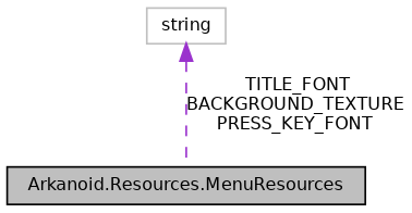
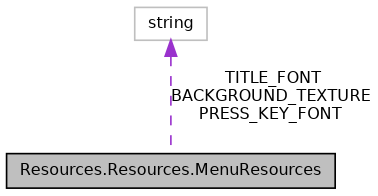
  digraph {
    node [fontname=Helvetica fontsize=10 shape=record style=filled]
-   n1 [color=black fillcolor=grey75 fontcolor=black height=0.2 label="Arkanoid.Resources.MenuResources" width=0.4]
+   n1 [color=black fillcolor=grey75 fontcolor=black height=0.2 label="Resources.Resources.MenuResources" width=0.4]
    n2 [color=grey75 fillcolor=white height=0.2 label=string width=0.4]
    n2 -> n1 [color=darkorchid3 dir=back fontname=Helvetica fontsize=10 label=" TITLE_FONT\nBACKGROUND_TEXTURE\nPRESS_KEY_FONT" labelfontname=Helvetica labelfontsize=10 style=dashed]
  }
